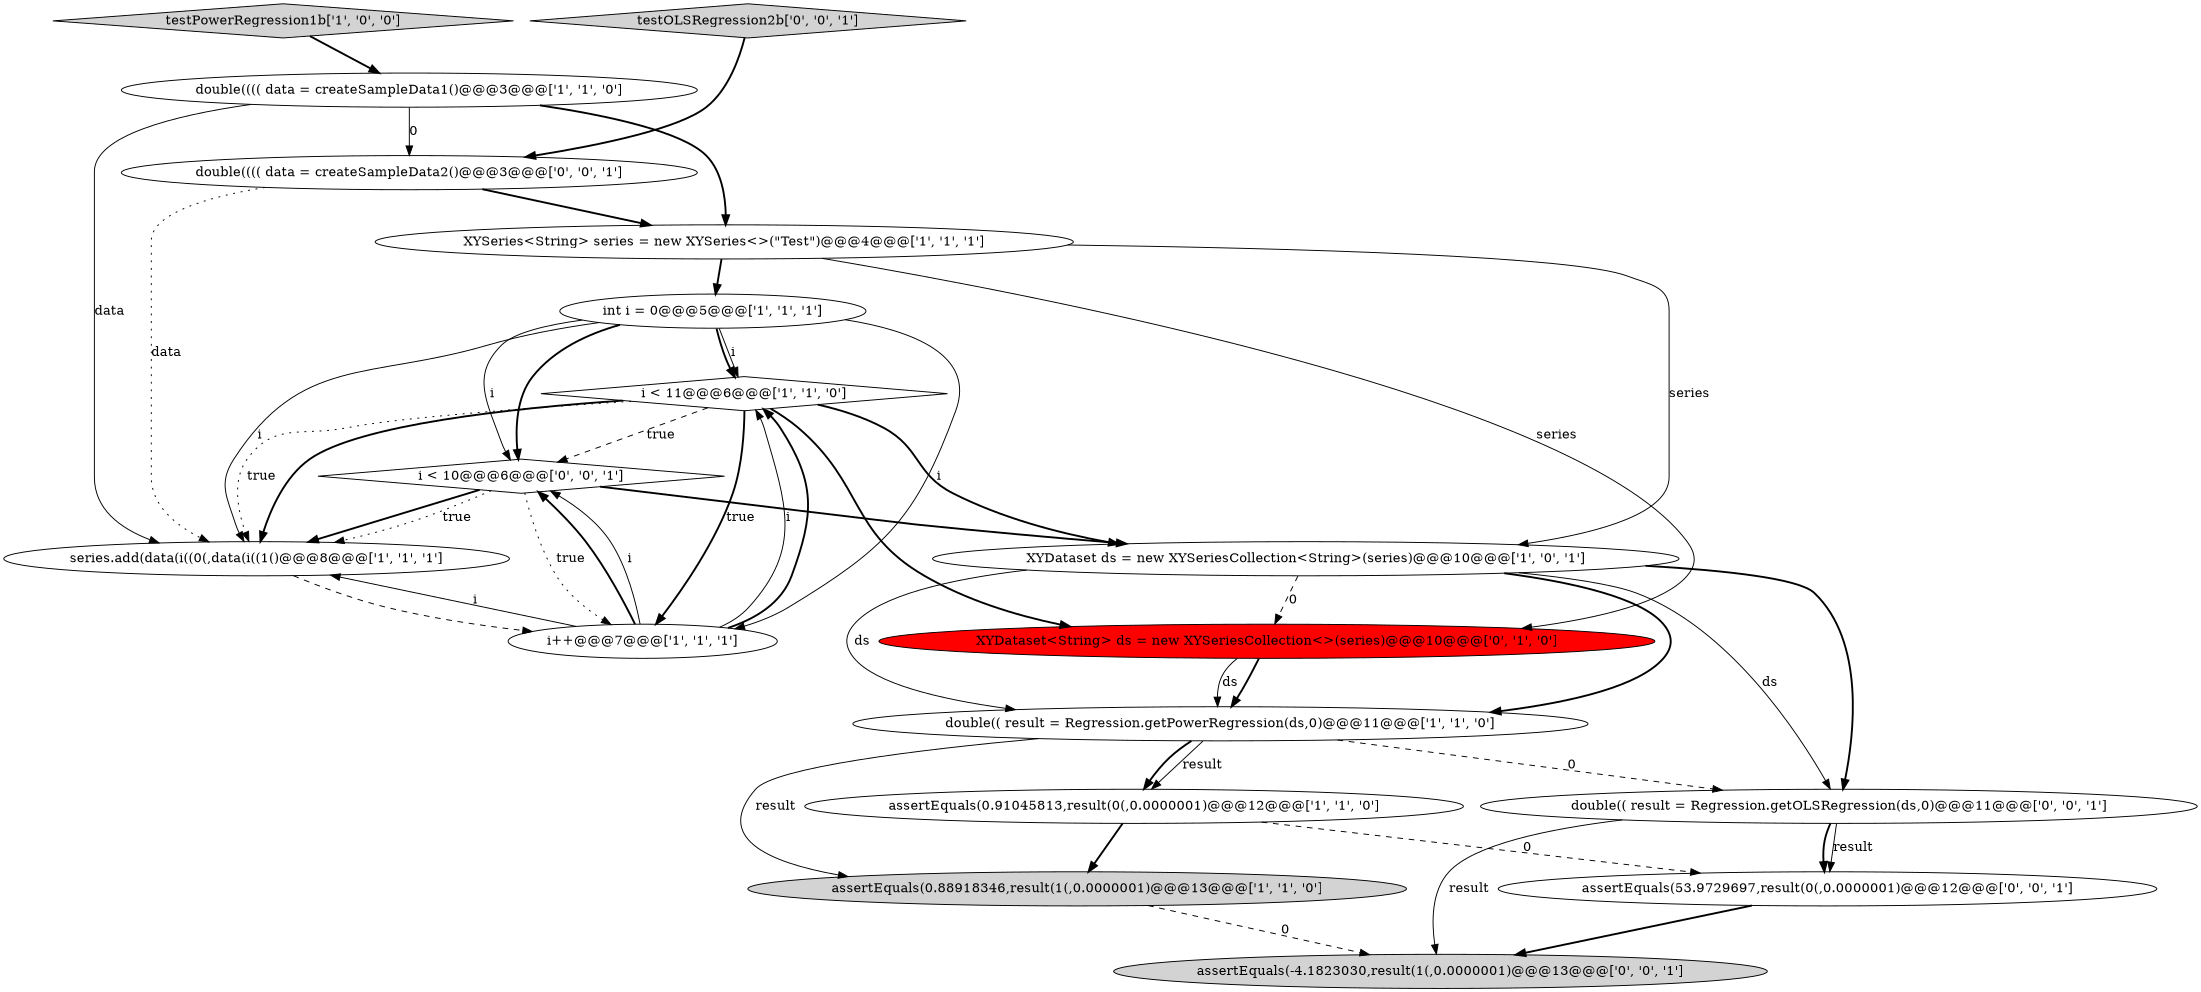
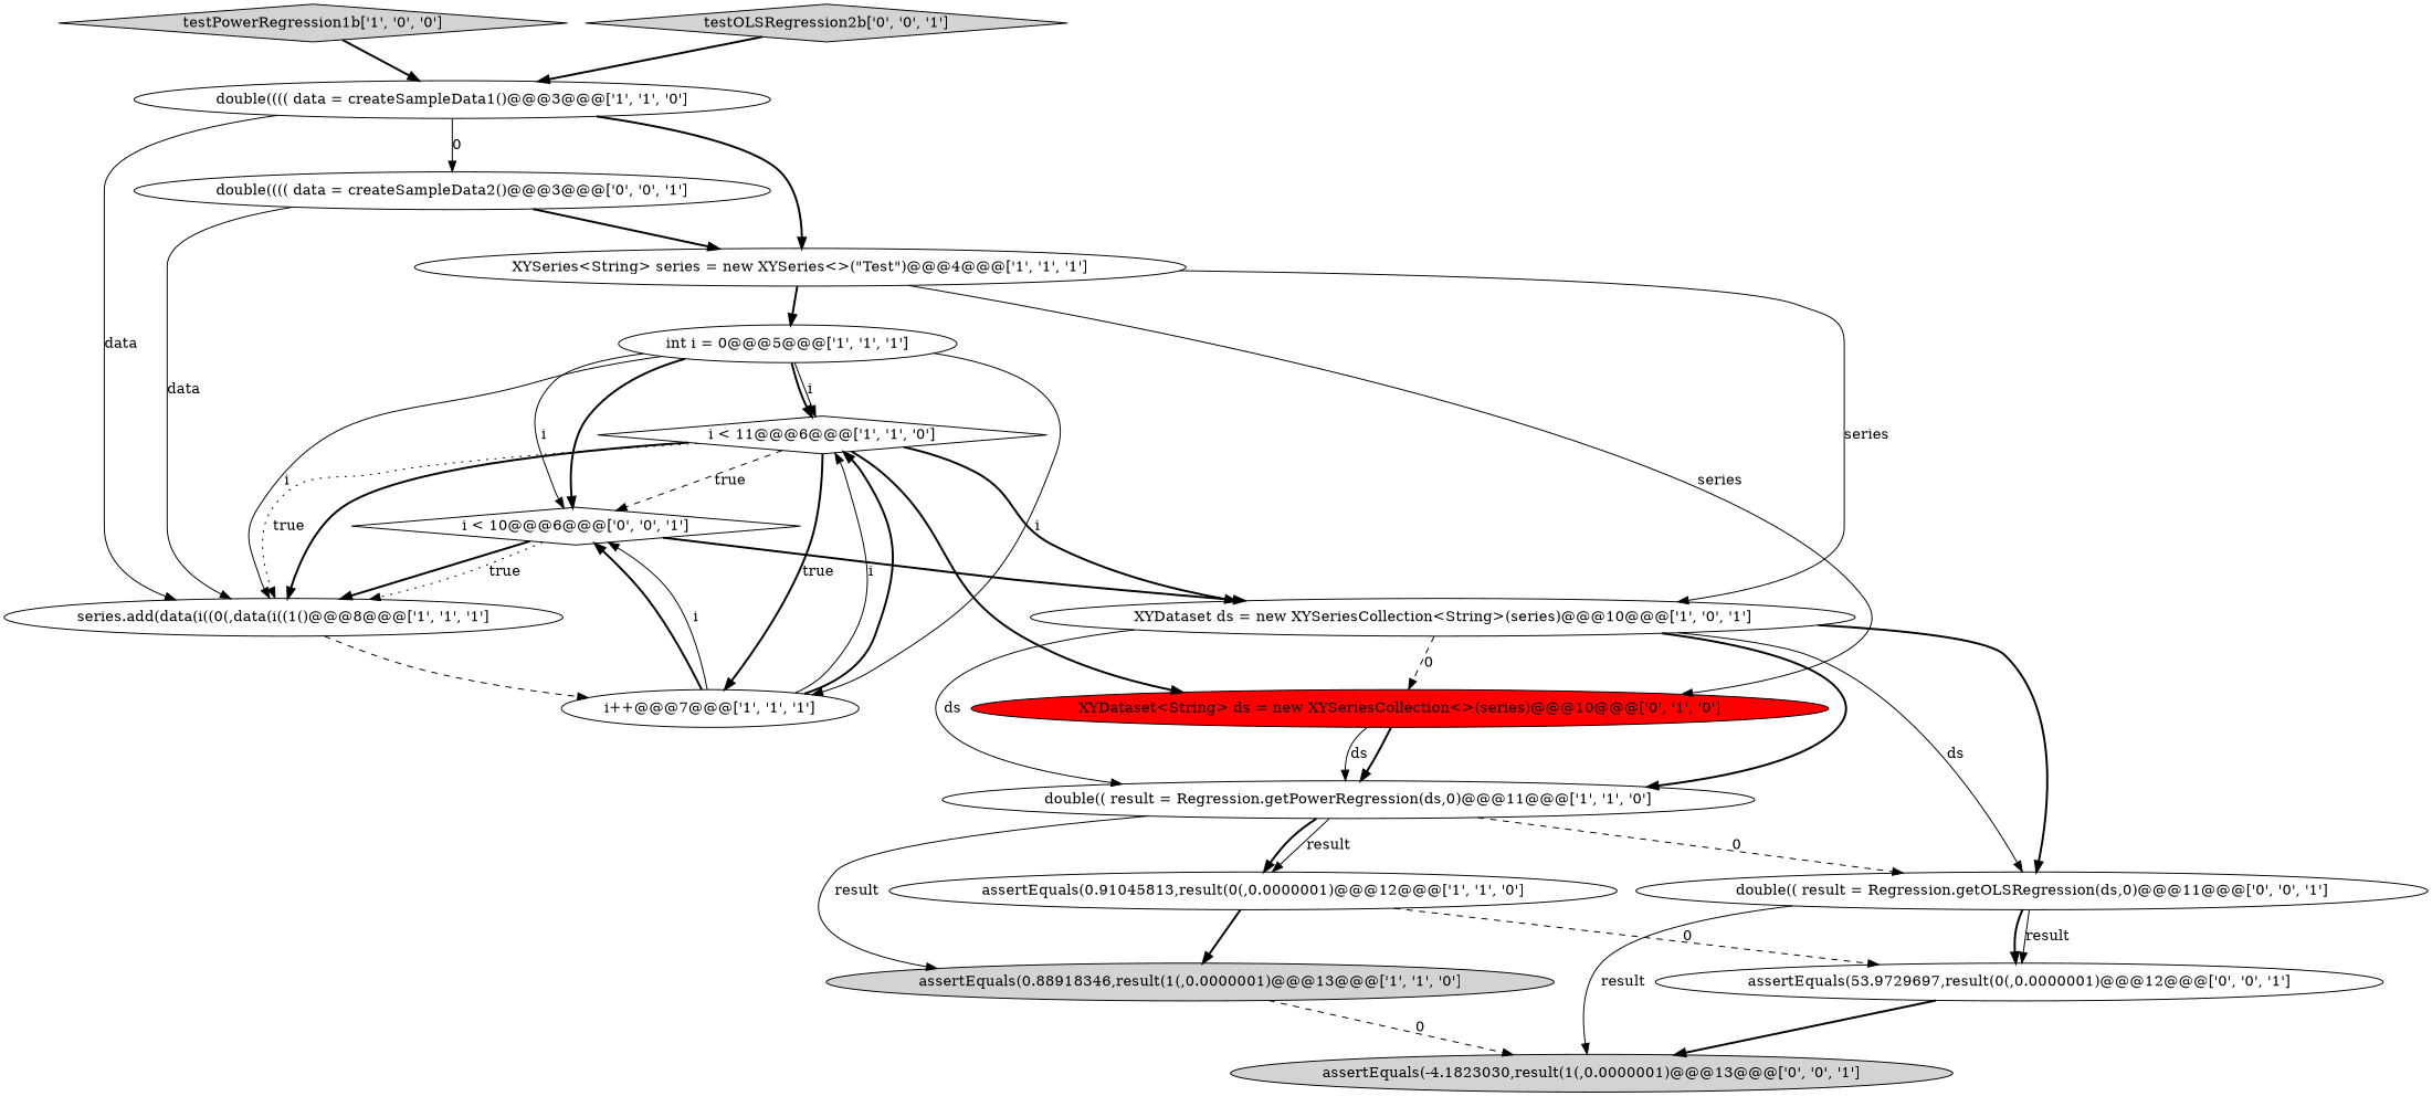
  digraph {
    node [fillcolor=white shape=ellipse style=filled]
    edge [style=bold]
    n1 [label="XYDataset ds = new XYSeriesCollection<String>(series)@@@10@@@['1', '0', '1']"]
    n2 [label="double(( result = Regression.getOLSRegression(ds,0)@@@11@@@['0', '0', '1']"]
    n3 [fillcolor=red label="XYDataset<String> ds = new XYSeriesCollection<>(series)@@@10@@@['0', '1', '0']"]
    n4 [label="double(( result = Regression.getPowerRegression(ds,0)@@@11@@@['1', '1', '0']"]
    n5 [fillcolor=lightgray label="assertEquals(-4.1823030,result(1(,0.0000001)@@@13@@@['0', '0', '1']"]
    n6 [label="assertEquals(53.9729697,result(0(,0.0000001)@@@12@@@['0', '0', '1']"]
    n7 [fillcolor=lightgray label="assertEquals(0.88918346,result(1(,0.0000001)@@@13@@@['1', '1', '0']"]
    n8 [label="assertEquals(0.91045813,result(0(,0.0000001)@@@12@@@['1', '1', '0']"]
    n9 [label="i < 10@@@6@@@['0', '0', '1']" shape=diamond]
    n10 [label="series.add(data(i((0(,data(i((1()@@@8@@@['1', '1', '1']"]
    n11 [label="i++@@@7@@@['1', '1', '1']"]
    n12 [label="i < 11@@@6@@@['1', '1', '0']" shape=diamond]
    n13 [label="int i = 0@@@5@@@['1', '1', '1']"]
    n14 [label="XYSeries<String> series = new XYSeries<>(\"Test\")@@@4@@@['1', '1', '1']"]
    n15 [fillcolor=lightgray label="testOLSRegression2b['0', '0', '1']" shape=diamond]
    n16 [label="double(((( data = createSampleData2()@@@3@@@['0', '0', '1']"]
    n17 [label="double(((( data = createSampleData1()@@@3@@@['1', '1', '0']"]
    n18 [fillcolor=lightgray label="testPowerRegression1b['1', '0', '0']" shape=diamond]
    n1 -> n2
    n1 -> n2 [label=ds style=solid]
    n1 -> n3 [label=0 style=dashed]
    n1 -> n4
    n1 -> n4 [label=ds style=solid]
    n2 -> n5 [label=result style=solid]
    n2 -> n6
    n2 -> n6 [label=result style=solid]
    n3 -> n4
    n3 -> n4 [label=ds style=solid]
    n4 -> n2 [label=0 style=dashed]
    n4 -> n7 [label=result style=solid]
    n4 -> n8 [label=result style=solid]
    n4 -> n8
    n6 -> n5
    n7 -> n5 [label=0 style=dashed]
    n8 -> n6 [label=0 style=dashed]
    n8 -> n7
    n9 -> n1
    n9 -> n10
    n9 -> n10 [label=true style=dotted]
-   n9 -> n11 [label=true style=dotted]
    n10 -> n11 [style=dashed]
    n11 -> n9
    n11 -> n9 [label=i style=solid]
-   n11 -> n10 [label=i style=solid]
    n11 -> n12 [label=i style=solid]
    n11 -> n12
    n12 -> n1
    n12 -> n3
    n12 -> n9 [label=true style=dashed]
    n12 -> n10
    n12 -> n10 [label=true style=dotted]
    n12 -> n11 [label=true]
    n13 -> n9 [label=i style=solid]
    n13 -> n9
    n13 -> n10 [label=i style=solid]
    n13 -> n11 [label=i style=solid]
    n13 -> n12 [label=i style=solid]
    n13 -> n12
    n14 -> n1 [label=series style=solid]
    n14 -> n3 [label=series style=solid]
    n14 -> n13
-   n15 -> n16
-   n16 -> n10 [label=data style=dotted]
+   n15 -> n17
+   n16 -> n10 [label=data style=solid]
    n16 -> n14
    n17 -> n10 [label=data style=solid]
    n17 -> n14
    n17 -> n16 [label=0 style=solid]
    n18 -> n17
  }
